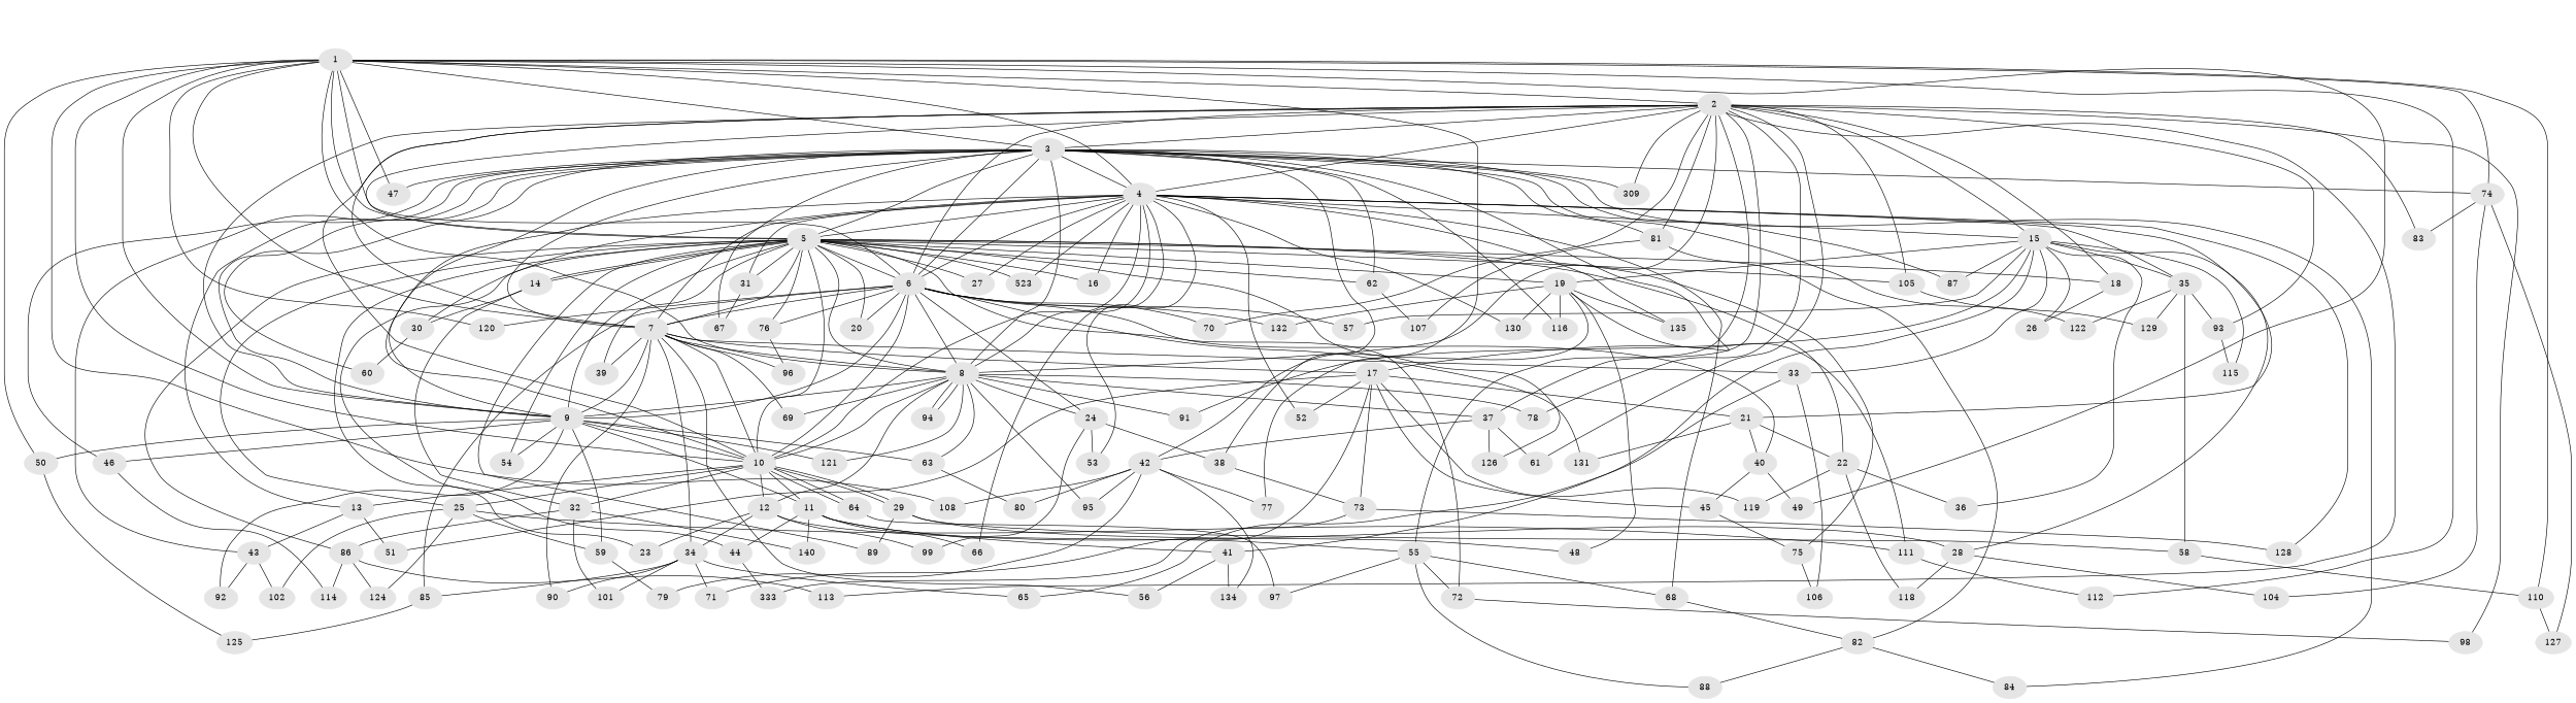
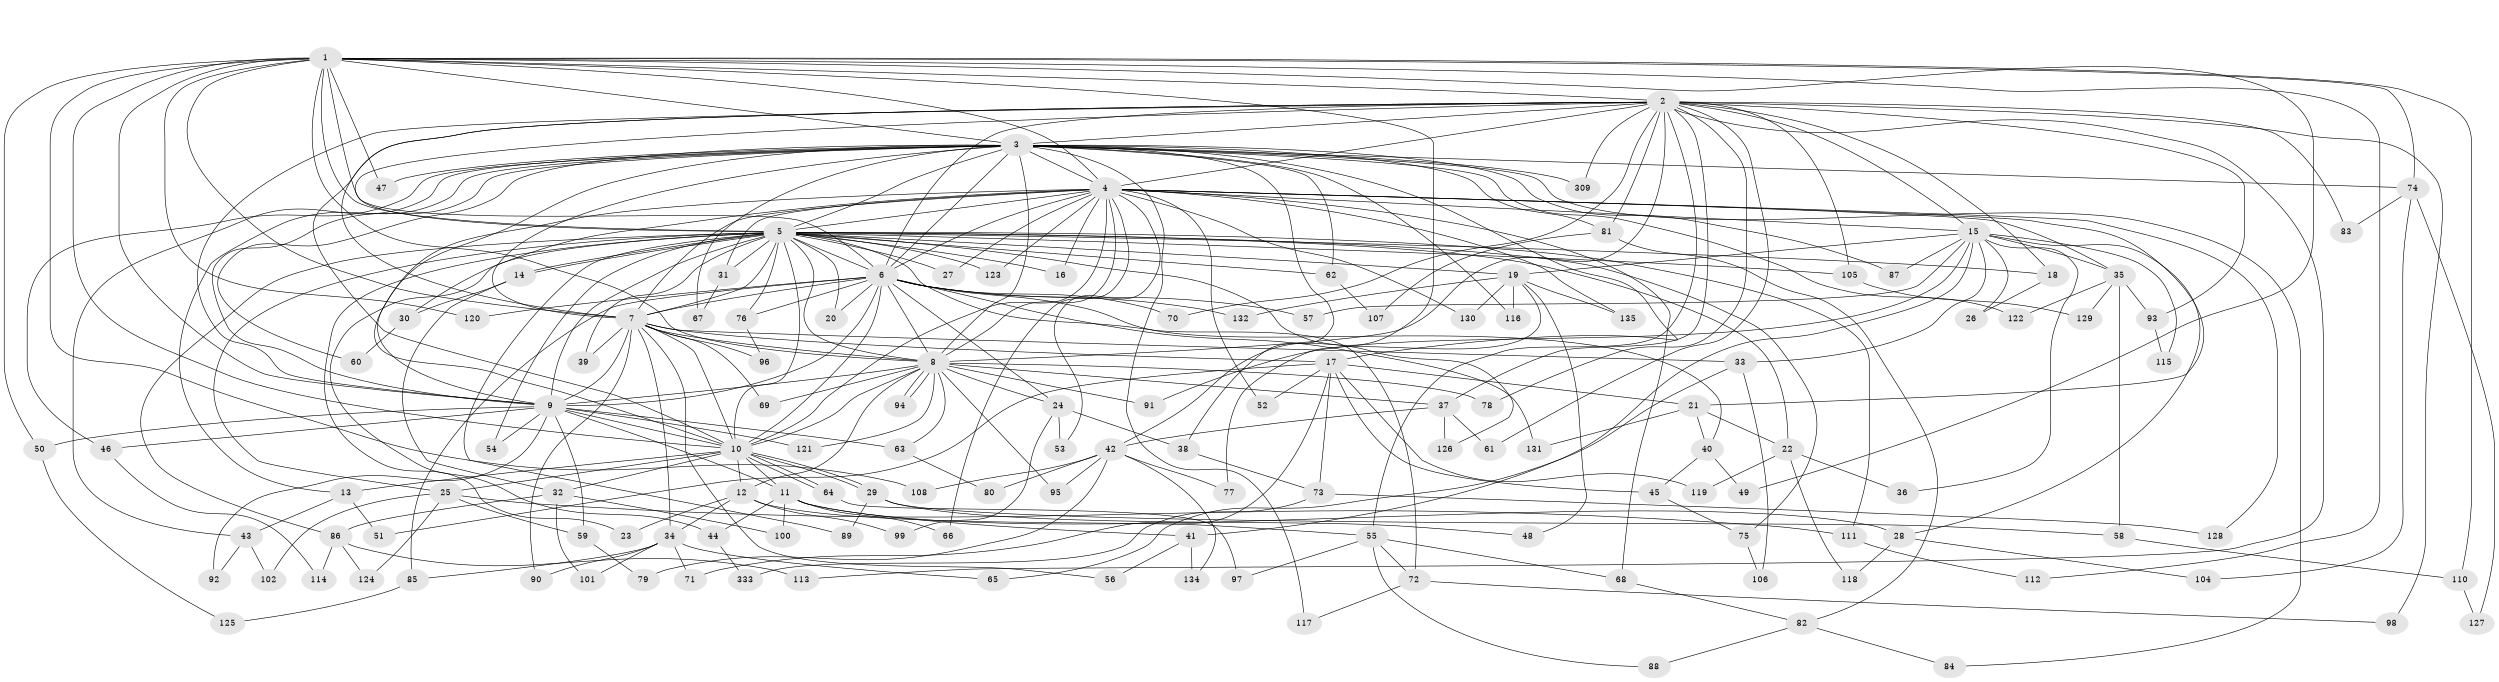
  graph {
    node [color=gray90 style=filled]
    1
    2
    3
    4
    5
    6
    7
    8
    9
    10
    42
    47
    49
    50
    74
    108
    110
    112
    120
    15
    18
    37
    55
    61
    70
    78
    81
    83
    93
    98
    105
    n32 [label=309]
    113
    13
    17
    38
    43
    46
    60
    62
    67
    84
    87
    116
+   117
    122
    16
    21
    27
    30
    31
    35
    52
    53
    66
    68
-   123 [label=523]
+   123
    128
    130
    135
    14
    19
    20
    22
    23
    25
    39
    44
    54
    72
    75
    76
    86
    89
    111
    126
    24
    40
    57
    85
    131
    132
    33
    34
    56
    69
    90
    96
    12
    63
    91
    94
    95
    121
    11
    59
    92
    29
    32
    64
    77
    134
    79
    80
    125
    104
    127
    28
    41
    26
    36
    115
    88
    97
    107
    82
    129
    51
    45
    71
    73
    119
    102
    114
    58
    48
    118
    124
    n129 [label=333]
    106
    99
    65
    101
-   100 [label=140]
+   100
    1 -- 2
    1 -- 3
    1 -- 4
    1 -- 5
    1 -- 6
    1 -- 7
    1 -- 8
    1 -- 9
    1 -- 10
    1 -- 42
    1 -- 47
    1 -- 49
    1 -- 50
    1 -- 74
    1 -- 108
    1 -- 110
    1 -- 112
    1 -- 120
    2 -- 3
    2 -- 4
    2 -- 5
    2 -- 6
    2 -- 7
    2 -- 8
    2 -- 9
    2 -- 10
    2 -- 15
    2 -- 18
    2 -- 37
    2 -- 55
    2 -- 61
    2 -- 70
    2 -- 78
    2 -- 81
    2 -- 83
    2 -- 93
    2 -- 98
    2 -- 105
    2 -- n32
    2 -- 113
    3 -- 4
    3 -- 5
    3 -- 6
    3 -- 7
    3 -- 8
    3 -- 9
    3 -- 10
    3 -- 47
    3 -- 74
    3 -- 81
    3 -- n32
    3 -- 13
    3 -- 17
    3 -- 38
    3 -- 43
    3 -- 46
    3 -- 60
    3 -- 62
    3 -- 67
    3 -- 84
    3 -- 87
    3 -- 116
+   3 -- 117
    3 -- 122
    4 -- 5
    4 -- 6
    4 -- 7
    4 -- 8
    4 -- 9
    4 -- 10
    4 -- 15
    4 -- 16
    4 -- 21
    4 -- 27
    4 -- 30
    4 -- 31
    4 -- 35
    4 -- 52
    4 -- 53
    4 -- 66
    4 -- 68
    4 -- 123
    4 -- 128
    4 -- 130
    4 -- 135
    5 -- 6
    5 -- 7
    5 -- 8
    5 -- 9
    5 -- 10
    5 -- 18
    5 -- 105
    5 -- 62
    5 -- 16
    5 -- 27
    5 -- 31
    5 -- 123
    5 -- 14
    5 -- 14
    5 -- 19
    5 -- 20
    5 -- 22
    5 -- 23
    5 -- 25
    5 -- 39
    5 -- 44
    5 -- 54
    5 -- 72
    5 -- 75
    5 -- 76
    5 -- 86
    5 -- 89
-   19 -- 111
+   5 -- 111
    5 -- 126
    6 -- 7
    6 -- 8
    6 -- 9
    6 -- 10
    6 -- 120
    6 -- 70
    6 -- 20
    6 -- 76
    6 -- 24
    6 -- 40
    6 -- 57
    6 -- 85
    6 -- 131
    6 -- 132
    7 -- 8
    7 -- 9
    7 -- 10
    7 -- 17
    7 -- 39
    7 -- 33
    7 -- 34
    7 -- 56
    7 -- 69
    7 -- 90
    7 -- 96
    8 -- 9
    8 -- 10
    8 -- 37
    8 -- 78
    8 -- 24
    8 -- 69
    8 -- 12
    8 -- 63
    8 -- 91
    8 -- 94
    8 -- 94
    8 -- 95
    8 -- 121
    9 -- 10
    9 -- 50
    9 -- 46
    9 -- 54
    9 -- 63
    9 -- 121
    9 -- 11
    9 -- 59
    9 -- 92
    10 -- 13
    10 -- 25
    10 -- 12
    10 -- 11
    10 -- 29
    10 -- 29
    10 -- 32
    10 -- 64
    10 -- 64
    42 -- 108
    42 -- 95
    42 -- 77
    42 -- 134
    42 -- 79
    42 -- 80
    50 -- 125
    74 -- 83
    74 -- 104
    74 -- 127
    110 -- 127
    15 -- 87
    15 -- 35
    15 -- 19
    15 -- 57
    15 -- 33
    15 -- 91
    15 -- 28
    15 -- 41
    15 -- 26
    15 -- 36
    15 -- 115
    18 -- 26
    37 -- 42
    37 -- 61
    37 -- 126
    55 -- 68
    55 -- 72
    55 -- 88
    55 -- 97
    81 -- 107
    81 -- 82
    93 -- 115
    105 -- 129
    13 -- 43
    13 -- 51
    17 -- 21
    17 -- 52
    17 -- 51
    17 -- 45
    17 -- 71
    17 -- 73
    17 -- 119
    38 -- 73
    43 -- 92
    43 -- 102
    46 -- 114
    62 -- 107
    21 -- 22
    21 -- 40
    21 -- 131
    30 -- 60
    31 -- 67
    35 -- 93
    35 -- 122
    35 -- 129
    35 -- 58
    68 -- 82
    14 -- 30
    14 -- 32
    19 -- 116
    19 -- 130
    19 -- 135
    19 -- 132
    19 -- 77
    19 -- 48
    22 -- 36
    22 -- 119
    22 -- 118
    25 -- 111
    25 -- 59
    25 -- 102
    25 -- 124
    44 -- n129
    72 -- 98
+   72 -- 117
    75 -- 106
    76 -- 96
    86 -- 113
    86 -- 114
    86 -- 124
    111 -- 112
    24 -- 38
    24 -- 53
    24 -- 99
    40 -- 49
    40 -- 45
    85 -- 125
    33 -- 106
    33 -- 65
    34 -- 85
    34 -- 90
    34 -- 71
    34 -- 65
    34 -- 101
    12 -- 55
    12 -- 23
    12 -- 34
    12 -- 99
    63 -- 80
    11 -- 66
    11 -- 44
    11 -- 28
    11 -- 41
    11 -- 100
    59 -- 79
    29 -- 89
    29 -- 58
    29 -- 48
    32 -- 86
    32 -- 101
    32 -- 100
    64 -- 97
    28 -- 104
    28 -- 118
    41 -- 56
    41 -- 134
    82 -- 84
    82 -- 88
    45 -- 75
    73 -- 128
    73 -- n129
    58 -- 110
  }
